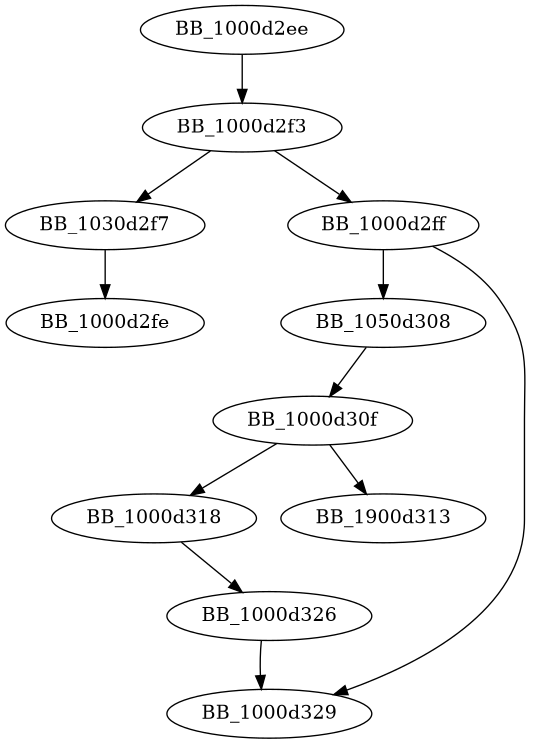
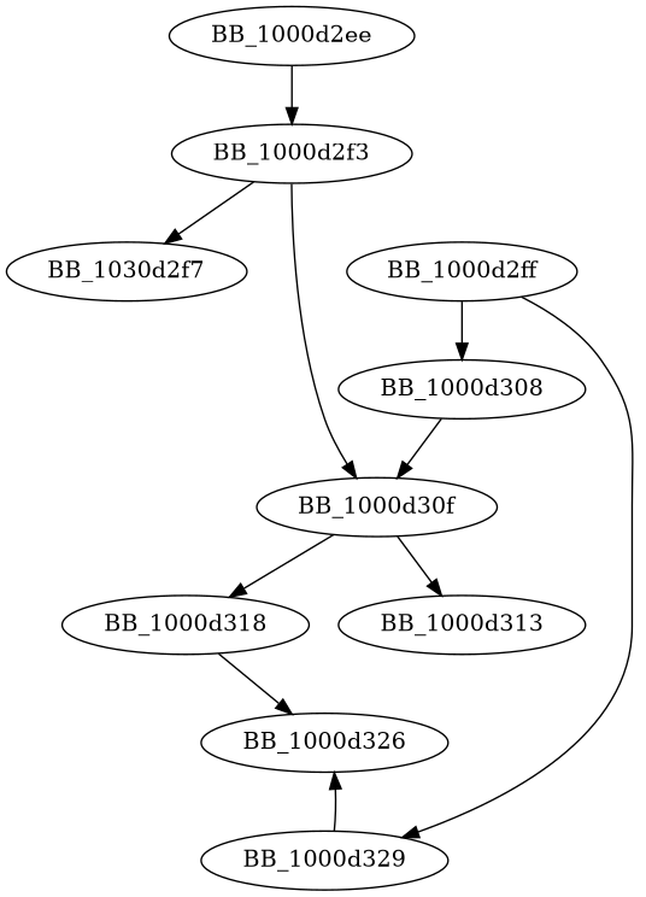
  digraph {
    BB_1000d2ee
    BB_1000d2f3
    n3 [label=BB_1030d2f7]
    BB_1000d2ff
-   BB_1000d2fe
-   BB_1000d308 [label=BB_1050d308]
+   BB_1000d308
    BB_1000d329
    BB_1000d30f
-   BB_1000d313 [label=BB_1900d313]
+   BB_1000d313
    BB_1000d318
    BB_1000d326
    BB_1000d2ee -> BB_1000d2f3
    BB_1000d2f3 -> n3
-   BB_1000d2f3 -> BB_1000d2ff
-   n3 -> BB_1000d2fe
+   BB_1000d2f3 -> BB_1000d30f
    BB_1000d2ff -> BB_1000d308
    BB_1000d2ff -> BB_1000d329
    BB_1000d308 -> BB_1000d30f
    BB_1000d30f -> BB_1000d313
    BB_1000d30f -> BB_1000d318
    BB_1000d318 -> BB_1000d326
-   BB_1000d326 -> BB_1000d329
+   BB_1000d329 -> BB_1000d326
  }
